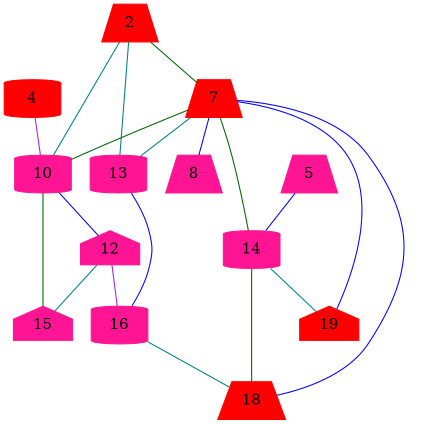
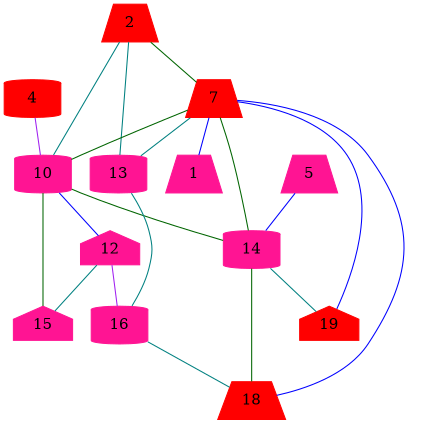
  graph {
    node [color=deeppink shape=trapezium style=filled]
    edge [color=darkgreen weight=1.0]
    2 [color=red]
    7 [color=red]
    n3 [label=10 shape=cylinder]
    13 [shape=cylinder]
    14 [shape=cylinder]
-   8
+   8 [label=1]
    18 [color=red]
    19 [color=red shape=house]
    12 [shape=house]
    15 [shape=house]
    16 [shape=cylinder]
    4 [color=red shape=cylinder]
    5
    2 -- 7
    2 -- n3 [color=teal]
    2 -- 13 [color=teal]
    7 -- n3
    7 -- 13 [color=teal]
    7 -- 14 [weight=2.0]
    7 -- 8 [color=blue]
    7 -- 18 [color=blue]
    7 -- 19 [color=blue]
+   n3 -- 14 [weight=2.0]
    n3 -- 12 [color=blue]
    n3 -- 15
-   13 -- 16 [color=blue]
+   13 -- 16 [color=teal]
    14 -- 18 [weight=3.0]
    14 -- 19 [color=teal]
    12 -- 15 [color=teal]
    12 -- 16 [color=purple weight=4.0]
    16 -- 18 [color=teal weight=2.0]
    4 -- n3 [color=purple]
    5 -- 14 [color=blue]
  }
